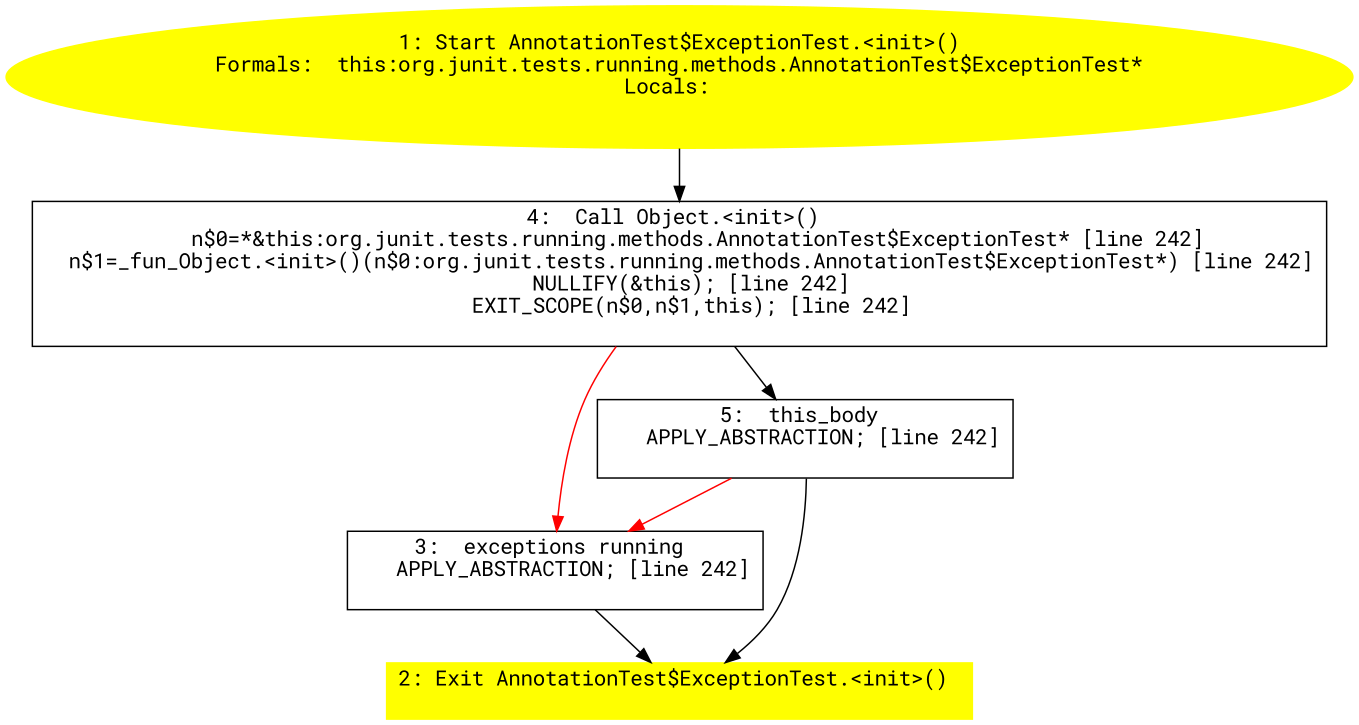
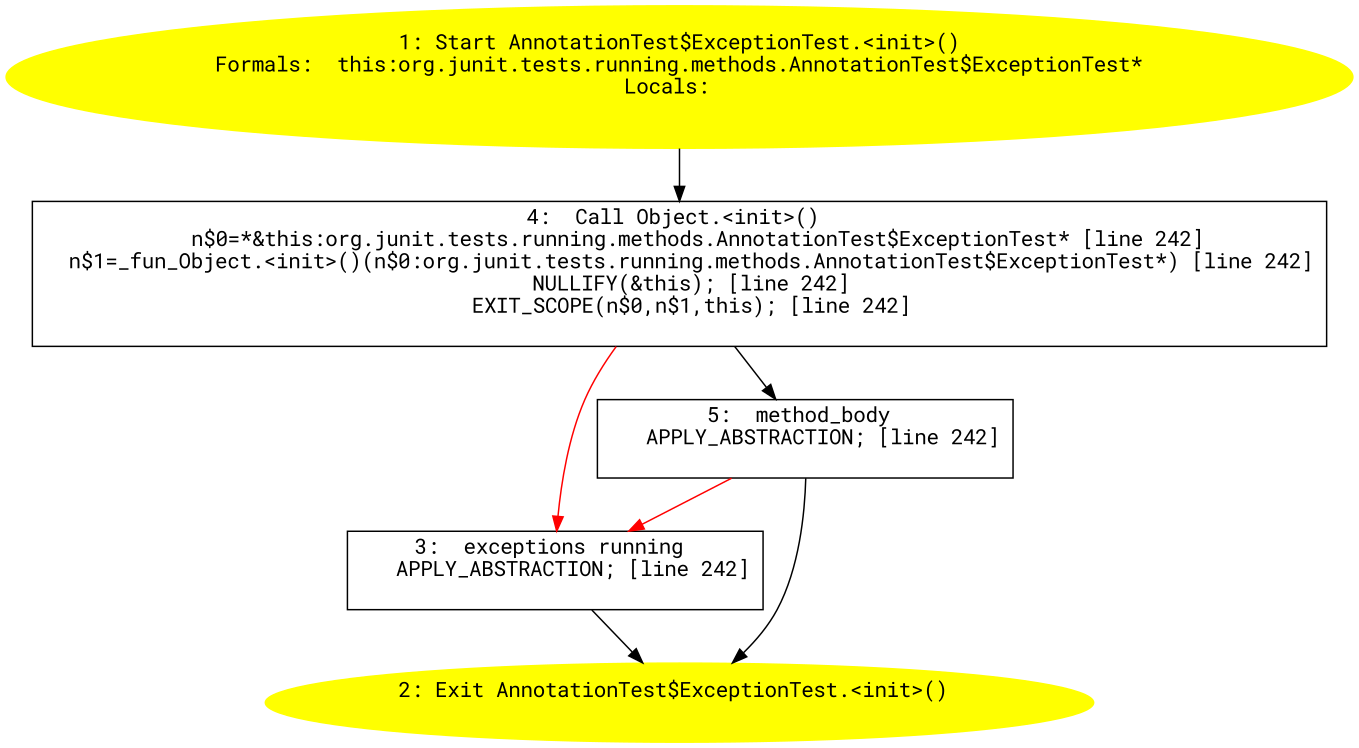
  digraph {
    fontname="Roboto Mono"
    node [fontname="Roboto Mono" shape=box]
    edge [fontname="Roboto Mono"]
    n1 [color=yellow label="1: Start AnnotationTest$ExceptionTest.<init>()\nFormals:  this:org.junit.tests.running.methods.AnnotationTest$ExceptionTest*\nLocals:  \n  " style=filled shape=""]
    n2 [label="4:  Call Object.<init>() \n   n$0=*&this:org.junit.tests.running.methods.AnnotationTest$ExceptionTest* [line 242]\n  n$1=_fun_Object.<init>()(n$0:org.junit.tests.running.methods.AnnotationTest$ExceptionTest*) [line 242]\n  NULLIFY(&this); [line 242]\n  EXIT_SCOPE(n$0,n$1,this); [line 242]\n "]
    n3 [label="3:  exceptions running \n   APPLY_ABSTRACTION; [line 242]\n "]
-   n4 [label="5:  this_body \n   APPLY_ABSTRACTION; [line 242]\n "]
-   n5 [color=yellow label="2: Exit AnnotationTest$ExceptionTest.<init>() \n  " style=filled]
+   n4 [label="5:  method_body \n   APPLY_ABSTRACTION; [line 242]\n "]
+   n5 [color=yellow label="2: Exit AnnotationTest$ExceptionTest.<init>() \n  " style=filled shape=""]
    n1 -> n2
    n2 -> n3 [color=red]
    n2 -> n4
    n3 -> n5
    n4 -> n3 [color=red]
    n4 -> n5
  }
